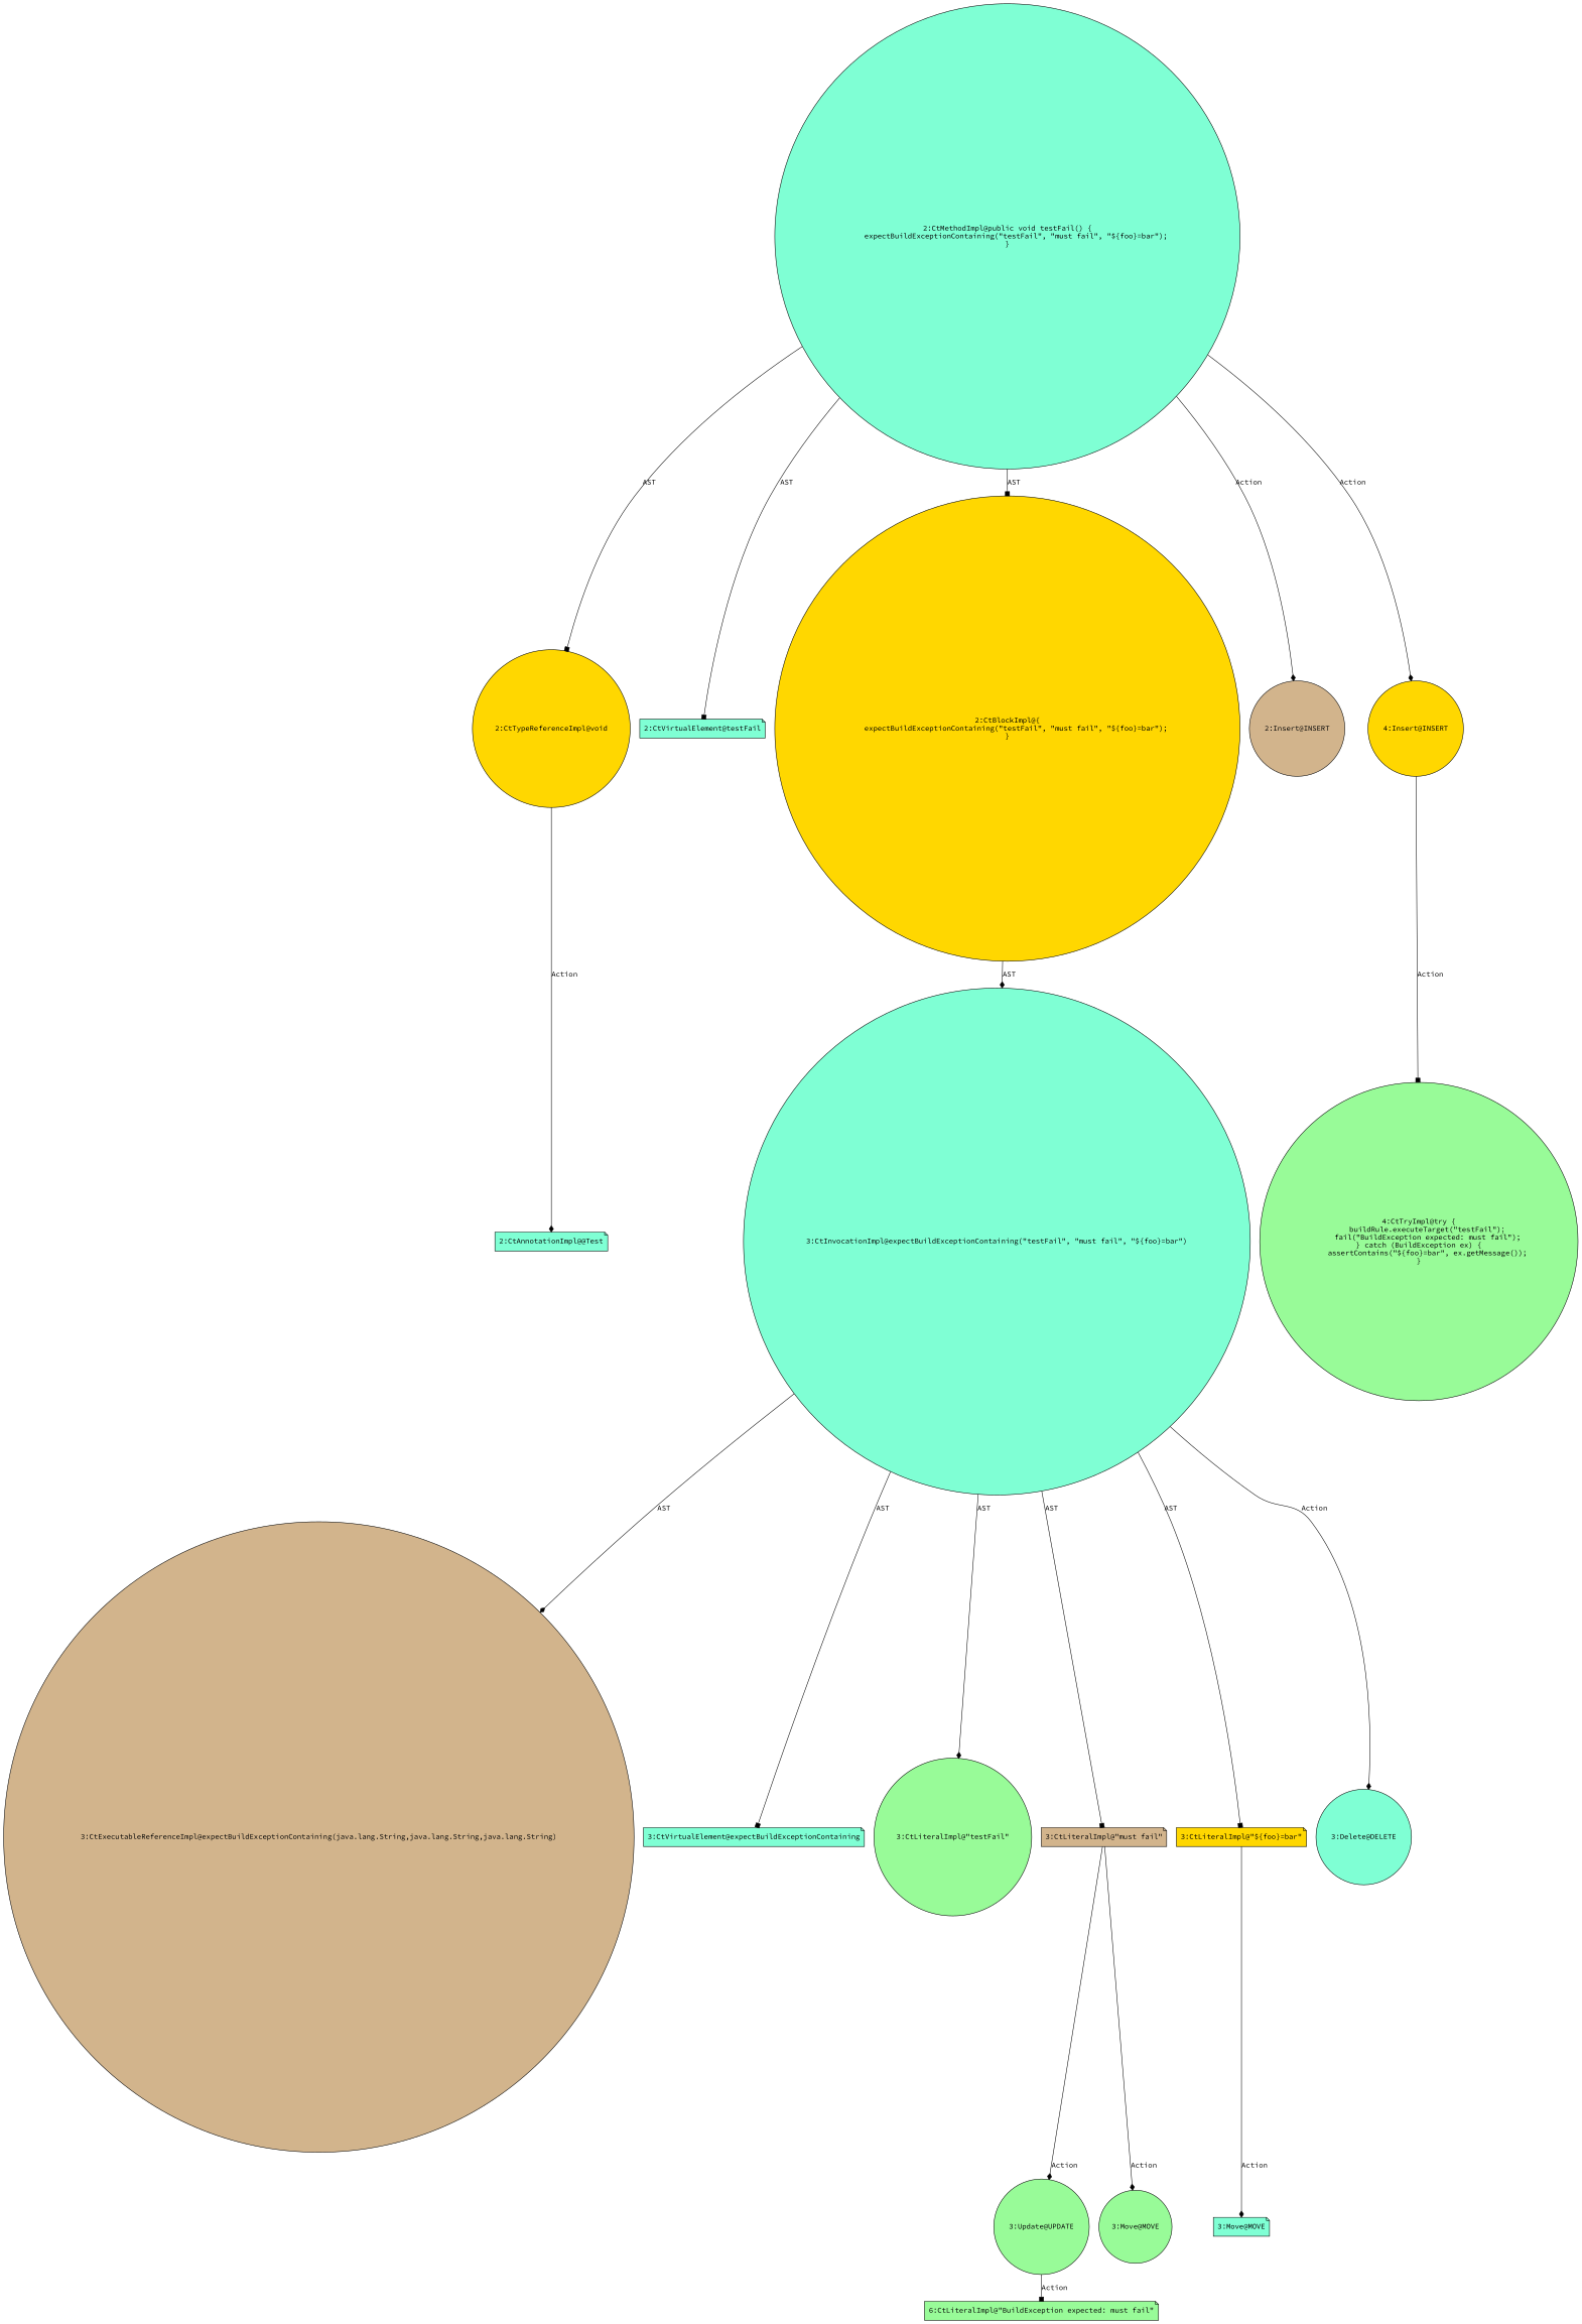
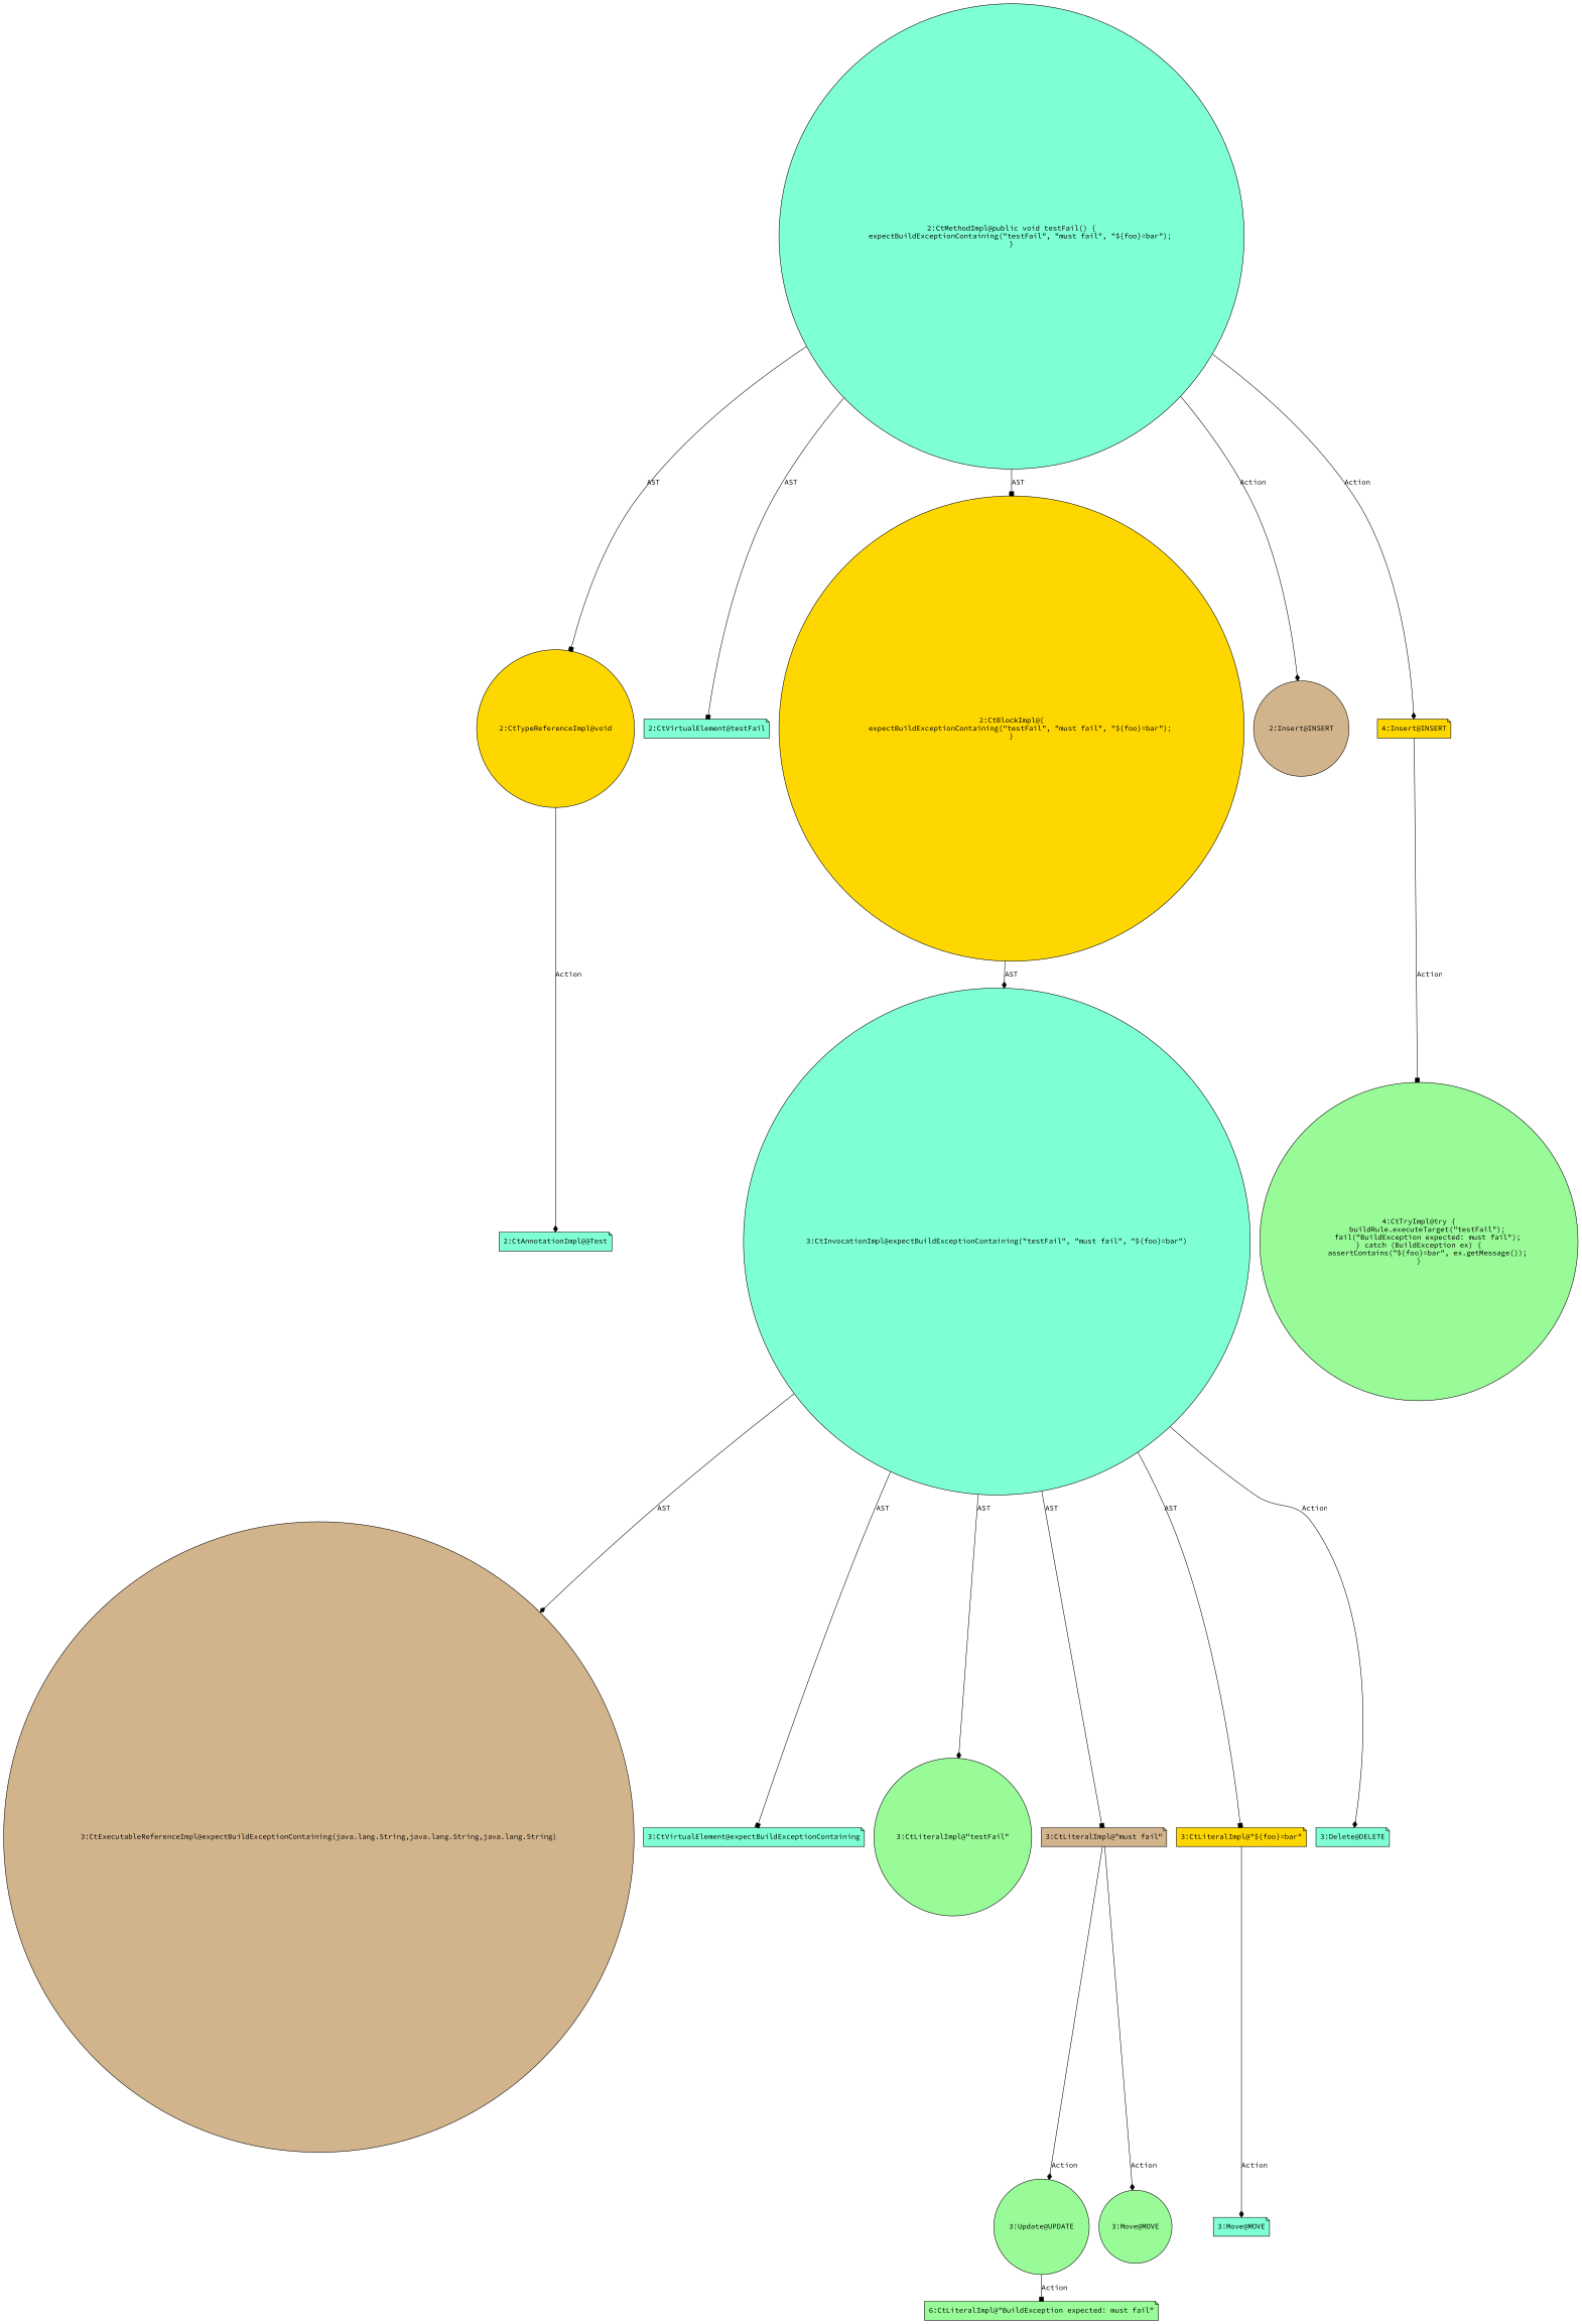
  digraph {
    fontname="Source Code Pro"
    node [fillcolor=aquamarine fontname="Source Code Pro" shape=circle style=filled]
    edge [arrowhead=diamond fontname="Source Code Pro"]
    n1 [fillcolor=gold label="2:CtTypeReferenceImpl@void"]
    n2 [label="2:CtAnnotationImpl@@Test" shape=note]
    n3 [label="2:CtVirtualElement@testFail" shape=note]
    n4 [fillcolor=tan label="3:CtExecutableReferenceImpl@expectBuildExceptionContaining(java.lang.String,java.lang.String,java.lang.String)"]
    n5 [label="3:CtVirtualElement@expectBuildExceptionContaining" shape=note]
    n6 [fillcolor=palegreen label="3:CtLiteralImpl@\"testFail\""]
    n7 [fillcolor=tan label="3:CtLiteralImpl@\"must fail\"" shape=note]
    n8 [fillcolor=palegreen label="3:Update@UPDATE"]
    n9 [fillcolor=palegreen label="3:Move@MOVE"]
    n10 [fillcolor=palegreen label="6:CtLiteralImpl@\"BuildException expected: must fail\"" shape=note]
    n11 [fillcolor=gold label="3:CtLiteralImpl@\"$\{foo\}=bar\"" shape=note]
    n12 [label="3:Move@MOVE" shape=note]
    n13 [label="3:CtInvocationImpl@expectBuildExceptionContaining(\"testFail\", \"must fail\", \"$\{foo\}=bar\")"]
-   n14 [label="3:Delete@DELETE"]
+   n14 [label="3:Delete@DELETE" shape=note]
    n15 [fillcolor=gold label="2:CtBlockImpl@\{\n    expectBuildExceptionContaining(\"testFail\", \"must fail\", \"$\{foo\}=bar\");\n\}"]
    n16 [label="2:CtMethodImpl@public void testFail() \{\n    expectBuildExceptionContaining(\"testFail\", \"must fail\", \"$\{foo\}=bar\");\n\}"]
    n17 [fillcolor=tan label="2:Insert@INSERT"]
-   n18 [fillcolor=gold label="4:Insert@INSERT"]
+   n18 [fillcolor=gold label="4:Insert@INSERT" shape=note]
    n19 [fillcolor=palegreen label="4:CtTryImpl@try \{\n    buildRule.executeTarget(\"testFail\");\n    fail(\"BuildException expected: must fail\");\n\} catch (BuildException ex) \{\n    assertContains(\"$\{foo\}=bar\", ex.getMessage());\n\}"]
    n1 -> n2 [label=Action]
    n7 -> n8 [label=Action]
    n7 -> n9 [label=Action]
    n8 -> n10 [arrowhead=box label=Action]
    n11 -> n12 [label=Action]
    n13 -> n4 [label=AST]
    n13 -> n5 [arrowhead=box label=AST]
    n13 -> n6 [label=AST]
    n13 -> n7 [arrowhead=box label=AST]
    n13 -> n11 [arrowhead=box label=AST]
    n13 -> n14 [label=Action]
    n15 -> n13 [label=AST]
    n16 -> n1 [arrowhead=box label=AST]
    n16 -> n3 [arrowhead=box label=AST]
    n16 -> n15 [arrowhead=box label=AST]
    n16 -> n17 [label=Action]
    n16 -> n18 [label=Action]
    n18 -> n19 [arrowhead=box label=Action]
  }
